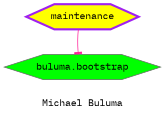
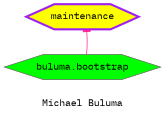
  digraph {
    label="Michael Buluma"
    fontname="IBM Plex Mono"
    node [style=filled shape=hexagon fontname="IBM Plex Mono"]
    maintenance [fillcolor=yellow penwidth=3 color=purple]
    "buluma.bootstrap" [fillcolor=green color=gray40]
-   maintenance -> "buluma.bootstrap" [color=deeppink arrowhead=tee fontname="IBM Plex Mono"]
+   "buluma.bootstrap" -> maintenance [color=deeppink arrowhead=tee fontname="IBM Plex Mono"]
  }
